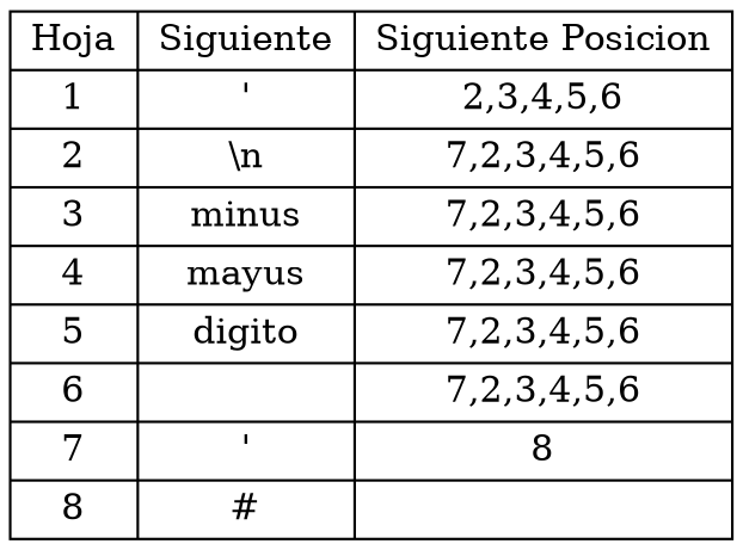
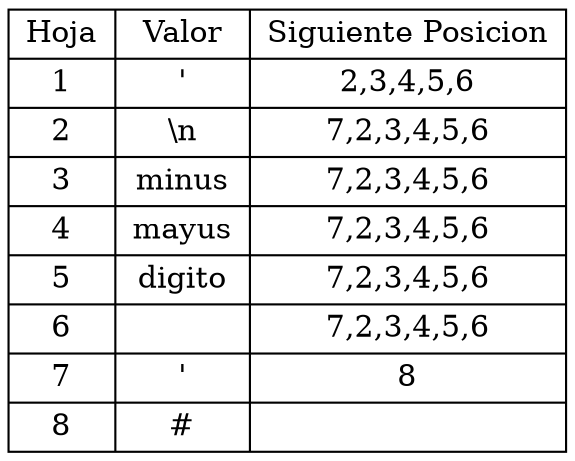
  digraph {
    concentrate=true
    rankdir=UD
-   n1 [label="{Hoja|1|2|3|4|5|6|7|8}|{Siguiente|'|\\n|minus|mayus|digito| |'|#}|{Siguiente Posicion|2,3,4,5,6|7,2,3,4,5,6|7,2,3,4,5,6|7,2,3,4,5,6|7,2,3,4,5,6|7,2,3,4,5,6|8|}" shape=record]
+   n1 [label="{Hoja|1|2|3|4|5|6|7|8}|{Valor|'|\\n|minus|mayus|digito| |'|#}|{Siguiente Posicion|2,3,4,5,6|7,2,3,4,5,6|7,2,3,4,5,6|7,2,3,4,5,6|7,2,3,4,5,6|7,2,3,4,5,6|8|}" shape=record]
  }
